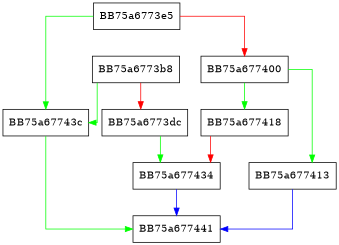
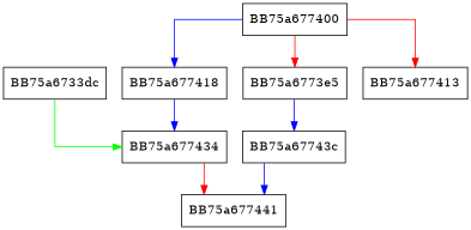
  digraph {
    splines=ortho
    node [shape=box]
    edge [color=green]
-   BB75a6773b8
    BB75a67743c
-   BB75a6773dc
+   BB75a6773dc [label=BB75a6733dc]
    BB75a677441
    BB75a677434
    BB75a6773e5
    BB75a677400
    BB75a677418
    BB75a677413
-   BB75a6773b8 -> BB75a67743c
-   BB75a6773b8 -> BB75a6773dc [color=red]
-   BB75a67743c -> BB75a677441
+   BB75a67743c -> BB75a677441 [color=blue]
    BB75a6773dc -> BB75a677434
-   BB75a677434 -> BB75a677441 [color=blue]
-   BB75a6773e5 -> BB75a67743c
-   BB75a6773e5 -> BB75a677400 [color=red]
-   BB75a677400 -> BB75a677418
-   BB75a677400 -> BB75a677413
-   BB75a677418 -> BB75a677434 [color=red]
-   BB75a677413 -> BB75a677441 [color=blue]
+   BB75a677434 -> BB75a677441 [color=red]
+   BB75a6773e5 -> BB75a67743c [color=blue]
+   BB75a677400 -> BB75a6773e5 [color=red]
+   BB75a677400 -> BB75a677418 [color=blue]
+   BB75a677400 -> BB75a677413 [color=red]
+   BB75a677418 -> BB75a677434 [color=blue]
  }
